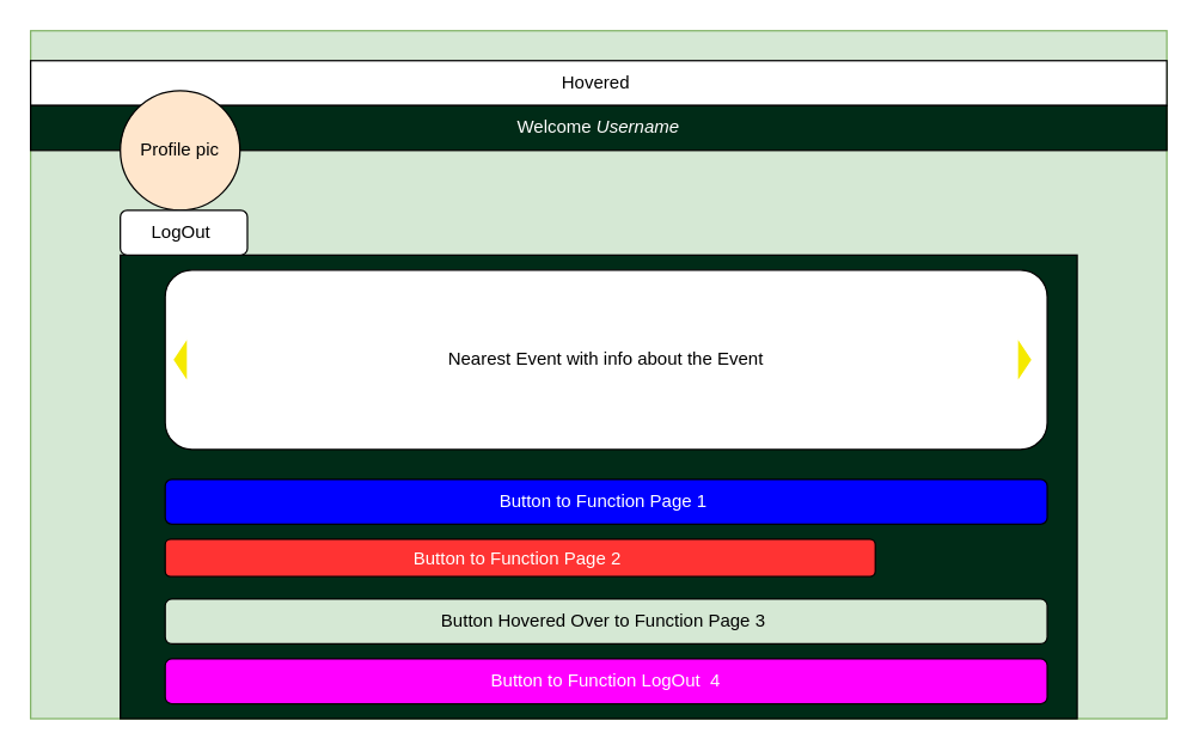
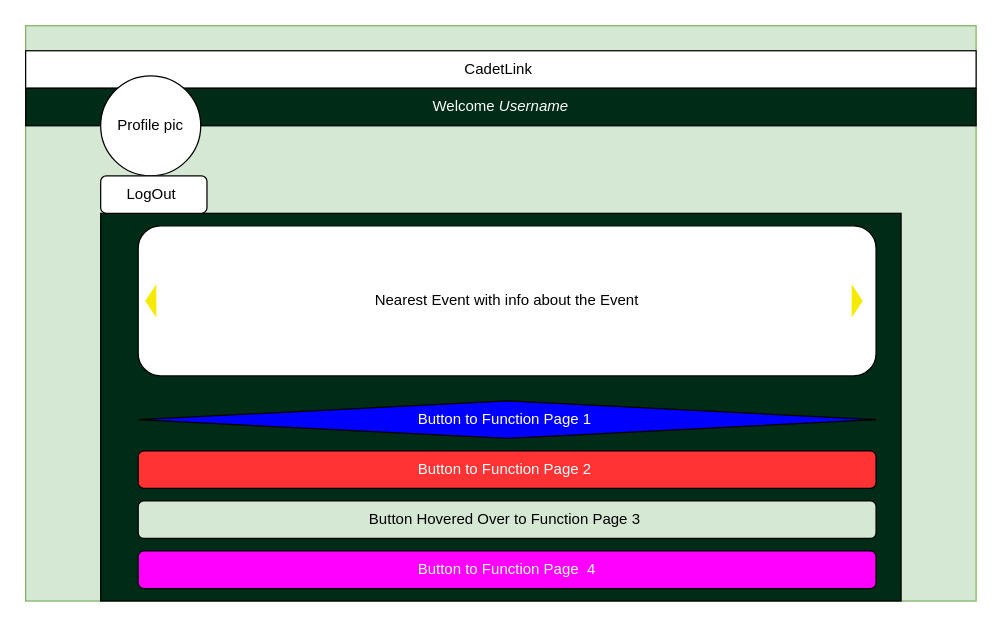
  <mxCell id="0" />
  <mxCell id="1" parent="0" />
  <mxCell id="2" value="" style="rounded=0;whiteSpace=wrap;html=1;fillColor=#d5e8d4;strokeColor=#82b366;" parent="1" vertex="1"><mxGeometry x="20" y="20" width="760" height="460" as="geometry" /></mxCell>
- <mxCell id="3" value="Hovered&amp;nbsp;" style="rounded=0;whiteSpace=wrap;html=1;fillColor=default;" parent="1" vertex="1"><mxGeometry x="20" y="40" width="760" height="30" as="geometry" /></mxCell>
+ <mxCell id="3" value="CadetLink&amp;nbsp;" style="rounded=0;whiteSpace=wrap;html=1;fillColor=default;" parent="1" vertex="1"><mxGeometry x="20" y="40" width="760" height="30" as="geometry" /></mxCell>
  <mxCell id="4" value="&lt;font color=&quot;#ffffff&quot;&gt;Welcome &lt;i&gt;Username&lt;/i&gt;&lt;/font&gt;" style="rounded=0;whiteSpace=wrap;html=1;fillColor=#002B17;" parent="1" vertex="1"><mxGeometry x="20" y="70" width="760" height="30" as="geometry" /></mxCell>
  <mxCell id="5" value="" style="rounded=0;whiteSpace=wrap;html=1;fontColor=#FFFFFF;fillColor=#002B17;" parent="1" vertex="1"><mxGeometry x="80" y="170" width="640" height="310" as="geometry" /></mxCell>
- <mxCell id="6" value="&lt;font color=&quot;#000000&quot;&gt;Profile pic&lt;/font&gt;" style="ellipse;whiteSpace=wrap;html=1;aspect=fixed;fontColor=#FFFFFF;fillColor=#ffe6cc;" parent="1" vertex="1"><mxGeometry x="80" y="60" width="80" height="80" as="geometry" /></mxCell>
+ <mxCell id="6" value="&lt;font color=&quot;#000000&quot;&gt;Profile pic&lt;/font&gt;" style="ellipse;whiteSpace=wrap;html=1;aspect=fixed;fontColor=#FFFFFF;fillColor=#FFFFFF;" parent="1" vertex="1"><mxGeometry x="80" y="60" width="80" height="80" as="geometry" /></mxCell>
  <mxCell id="7" value="&lt;font color=&quot;#000000&quot;&gt;LogOut&lt;/font&gt;&amp;nbsp;" style="rounded=1;whiteSpace=wrap;html=1;fontColor=#FFFFFF;fillColor=#FFFFFF;" parent="1" vertex="1"><mxGeometry x="80" y="140" width="85" height="30" as="geometry" /></mxCell>
  <mxCell id="8" value="Nearest Event with info about the Event" style="rounded=1;whiteSpace=wrap;html=1;fontColor=#000000;fillColor=#FFFFFF;" parent="1" vertex="1"><mxGeometry x="110" y="180" width="590" height="120" as="geometry" /></mxCell>
- <mxCell id="9" value="Button to Function Page 1&amp;nbsp;" style="rounded=1;whiteSpace=wrap;html=1;fillColor=#0000FF;textColor = FFFFFF;fontColor=#FFFFFF;" vertex="1" parent="1"><mxGeometry x="110" y="320" width="590" height="30" as="geometry" /></mxCell>
- <mxCell id="10" value="Button to Function Page 2&amp;nbsp;" style="rounded=1;whiteSpace=wrap;html=1;fillColor=#FF3333;fontColor=#FFFFFF;" vertex="1" parent="1"><mxGeometry x="110" y="360" width="475" height="25" as="geometry" /></mxCell>
+ <mxCell id="9" value="Button to Function Page 1&amp;nbsp;" style="rhombus;whiteSpace=wrap;html=1;fillColor=#0000FF;textColor = FFFFFF;fontColor=#FFFFFF;" vertex="1" parent="1"><mxGeometry x="110" y="320" width="590" height="30" as="geometry" /></mxCell>
+ <mxCell id="10" value="Button to Function Page 2&amp;nbsp;" style="rounded=1;whiteSpace=wrap;html=1;fillColor=#FF3333;fontColor=#FFFFFF;" vertex="1" parent="1"><mxGeometry x="110" y="360" width="590" height="30" as="geometry" /></mxCell>
  <mxCell id="11" value="Button Hovered Over to Function Page 3&amp;nbsp;" style="rounded=1;whiteSpace=wrap;html=1;fillColor=#d5e8d4;" vertex="1" parent="1"><mxGeometry x="110" y="400" width="590" height="30" as="geometry" /></mxCell>
- <mxCell id="12" value="Button to Function LogOut&amp;nbsp; 4" style="rounded=1;whiteSpace=wrap;html=1;fillColor=#FF00FF;fontColor=#FFFFFF;" vertex="1" parent="1"><mxGeometry x="110" y="440" width="590" height="30" as="geometry" /></mxCell>
+ <mxCell id="12" value="Button to Function Page&amp;nbsp; 4" style="rounded=1;whiteSpace=wrap;html=1;fillColor=#FF00FF;fontColor=#FFFFFF;" vertex="1" parent="1"><mxGeometry x="110" y="440" width="590" height="30" as="geometry" /></mxCell>
  <mxCell id="13" value="" style="triangle;whiteSpace=wrap;html=1;fontColor=#FFFFFF;strokeColor=#FFFFFF;fillColor=#F5EA00;" vertex="1" parent="1"><mxGeometry x="680" y="225" width="10" height="30" as="geometry" /></mxCell>
  <mxCell id="14" value="" style="triangle;whiteSpace=wrap;html=1;fontColor=#FFFFFF;strokeColor=#FFFFFF;fillColor=#F5EA00;direction=west;" vertex="1" parent="1"><mxGeometry x="115" y="225" width="10" height="30" as="geometry" /></mxCell>
